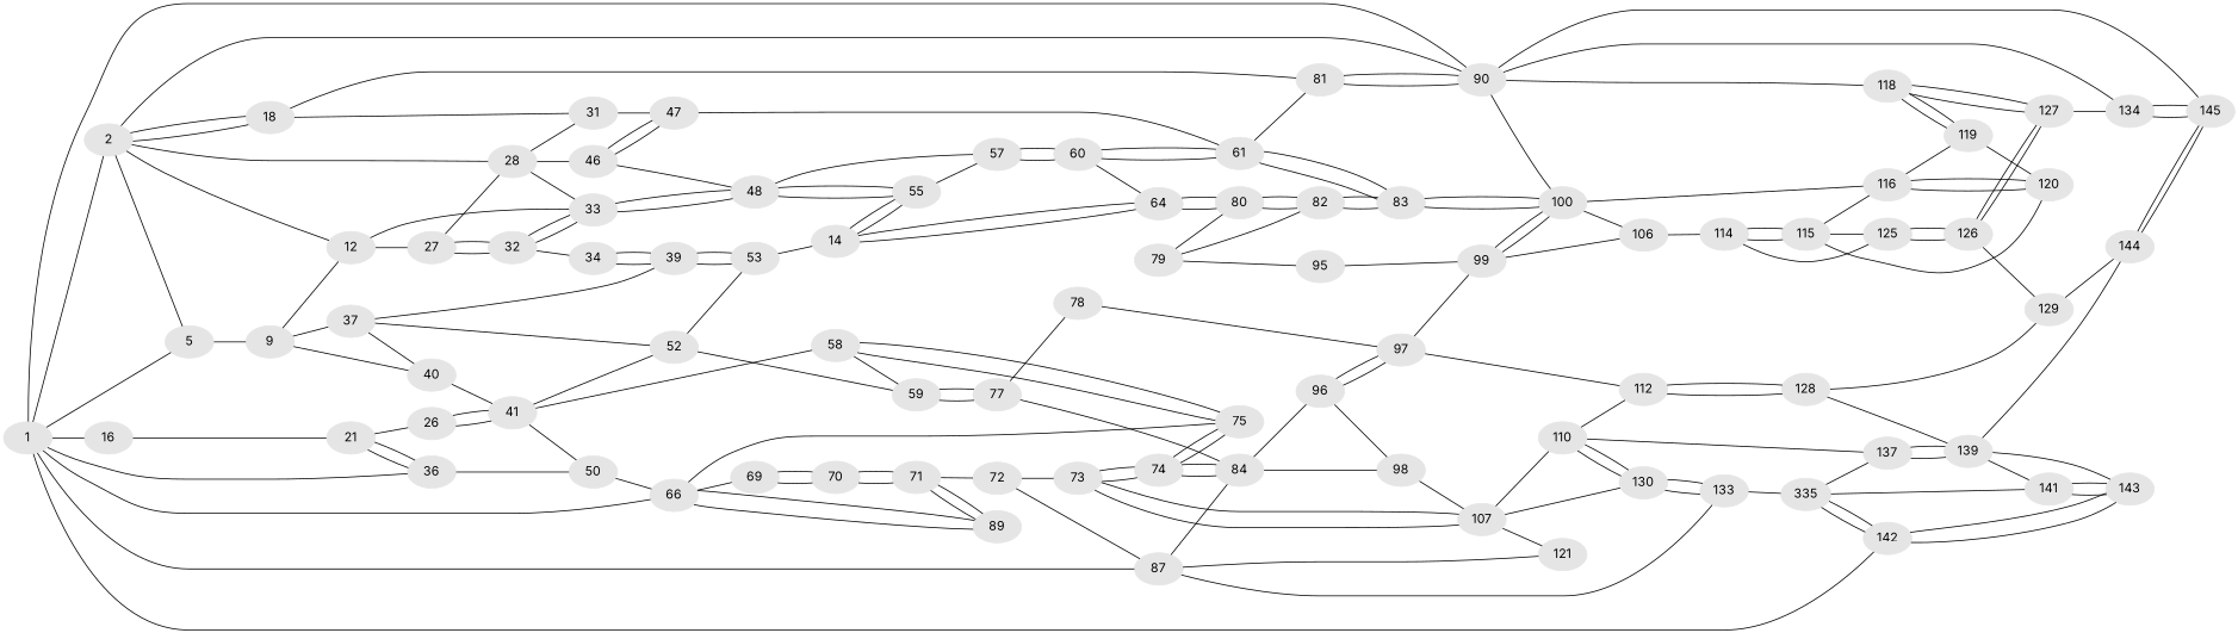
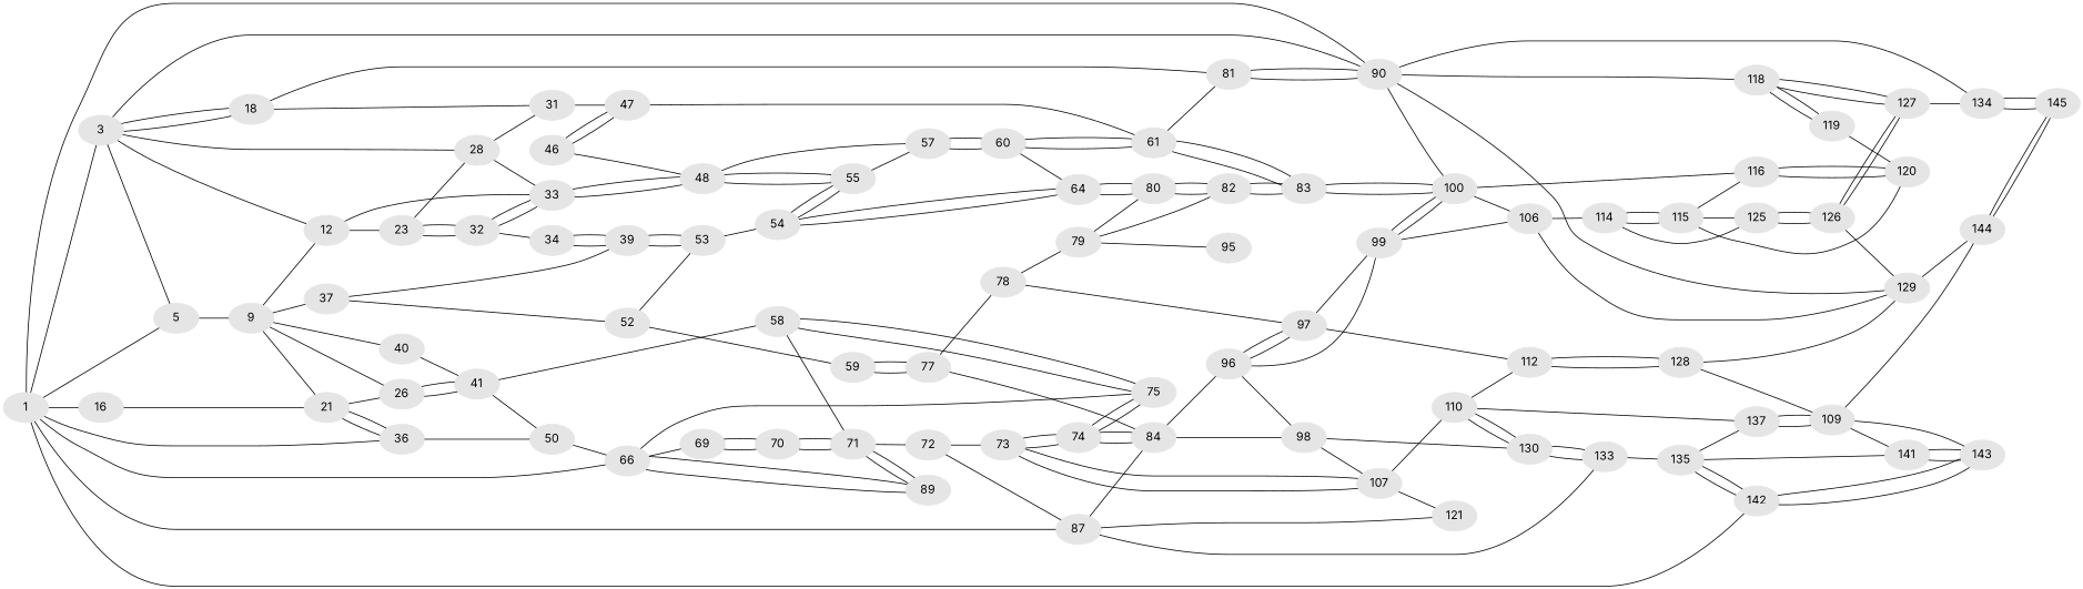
  graph {
    fontname=Inter
    rankdir=LR
    node [color=gray90 fontname=Inter style=filled]
    edge [fontname=Inter]
    1 [super="+7+2"]
-   3 [super="+4" label=2]
+   3 [super="+4"]
    5 [super="+6"]
    16
    36
    66 [super="+67"]
    87 [super="+88+132"]
    90 [super="+105+91"]
    142
    12 [super="+13"]
    18 [super="+19+45"]
    28 [super="+29"]
    9 [super="+10"]
    21 [super="+22"]
    50
    75
    69
    89
    84 [super="+85"]
    121
    133
    100 [super="+103"]
    118
    134
    145
    143
-   27
+   27 [label=23]
    33
    31 [super="+43"]
    81
    46
    26
    37 [super="+38"]
    40
    41 [super="+42+51"]
    39
    52 [super="+56"]
    32
    34
    47 [super="+63"]
    58
    48 [super="+49"]
    61 [super="+62"]
    55
    57
    53
    59
-   54 [label=14]
+   54
    83
    60
    77
    64
    80
    78 [super="+94"]
    82
    70
    71
    72
    73
    74
    107 [super="+108+122"]
    110 [super="+111"]
    130
    96
    98
    79 [super="+93"]
    97 [super="+101"]
    95
    99 [super="+102"]
    112
    106 [super="+113"]
    116 [super="+117"]
-   135 [super="+136" label=335]
+   135 [super="+136"]
    119
    127
    128
    114 [super="+131"]
    129 [super="+138"]
    120
    115 [super="+123"]
    125
    144
    137
-   139 [super="+140"]
+   139 [super="+140" label=109]
    126
    141
    1 -- 3
    1 -- 5
    1 -- 16 [weight=2]
    1 -- 36
    1 -- 66
    1 -- 87
    1 -- 90
    1 -- 142
    3 -- 5
    3 -- 90
    3 -- 12
    3 -- 18 [weight=2]
    3 -- 18
    3 -- 28
    5 -- 9 [weight=2]
    16 -- 21
    36 -- 50
    66 -- 75
    66 -- 69
    66 -- 89
    66 -- 89
    87 -- 84
    87 -- 121 [weight=2]
    87 -- 133
    90 -- 100
    90 -- 118
    90 -- 134
-   90 -- 145
+   90 -- 129
    142 -- 143
    142 -- 143
    12 -- 27
    12 -- 33
    18 -- 31 [weight=2]
    18 -- 81
    28 -- 33
    28 -- 31
-   28 -- 46
    9 -- 12 [weight=2]
+   9 -- 21
+   9 -- 26
    9 -- 37
    9 -- 40
    21 -- 36
    21 -- 36
    21 -- 26
    50 -- 66
    69 -- 70
    69 -- 70
    84 -- 96
    84 -- 98
    133 -- 135
    100 -- 106
    100 -- 116
    118 -- 119
    118 -- 119
    118 -- 127
    118 -- 127
    134 -- 145
    134 -- 145
    27 -- 28
    27 -- 32
    27 -- 32
    33 -- 48
    33 -- 48
    31 -- 47 [weight=2]
    81 -- 90
    81 -- 90
    46 -- 47
    46 -- 47
    46 -- 48
    26 -- 41
    26 -- 41
-   37 -- 40
    37 -- 39
    37 -- 52
    40 -- 41
    41 -- 50
-   41 -- 52
    41 -- 58
    39 -- 53
    39 -- 53
    52 -- 53
    52 -- 59
    32 -- 33
    32 -- 33
    32 -- 34
    34 -- 39
    34 -- 39
    47 -- 61
    58 -- 75
    58 -- 75
-   58 -- 59
+   58 -- 71
    48 -- 55
    48 -- 55
    48 -- 57
    61 -- 81
    61 -- 83
    61 -- 83
    55 -- 57
    57 -- 60
    57 -- 60
    53 -- 54
    59 -- 77
    59 -- 77
    54 -- 55
    54 -- 55
    54 -- 64
    54 -- 64
    83 -- 100
    83 -- 100
    60 -- 61
    60 -- 61
    60 -- 64
    77 -- 84
    77 -- 78
    64 -- 80
    64 -- 80
    80 -- 82
    80 -- 82
+   78 -- 79
    78 -- 97
    82 -- 83
    82 -- 83
    70 -- 71
    70 -- 71
    71 -- 89
    71 -- 89
    71 -- 72
    72 -- 87
    72 -- 73
    73 -- 74
    73 -- 74
    73 -- 107
    73 -- 107
    74 -- 75
    74 -- 75
    74 -- 84
    74 -- 84
    107 -- 121
    107 -- 110
-   107 -- 130
+   98 -- 130
    110 -- 130
    110 -- 130
    110 -- 112
    110 -- 137
    130 -- 133
    130 -- 133
    96 -- 98
    96 -- 97
    96 -- 97
    98 -- 107
    79 -- 80
    79 -- 82
    79 -- 95
    97 -- 99
    97 -- 112
-   95 -- 99
+   96 -- 99
    99 -- 100
    99 -- 100
    99 -- 106
    112 -- 128
    112 -- 128
    106 -- 114
-   116 -- 119
+   106 -- 129
    116 -- 120
    116 -- 120
    135 -- 142
    135 -- 142
    135 -- 137
    135 -- 141
    119 -- 120
    127 -- 134
    128 -- 129
    128 -- 139
    114 -- 115 [weight=2]
    114 -- 115
    114 -- 125
    129 -- 144
    115 -- 116
    115 -- 120
    115 -- 125
    125 -- 126
    125 -- 126
    144 -- 145
    144 -- 145
    137 -- 139
    137 -- 139
    139 -- 143
    139 -- 144
    139 -- 141
    126 -- 127
    126 -- 127
    126 -- 129
    141 -- 143
    141 -- 143
  }
